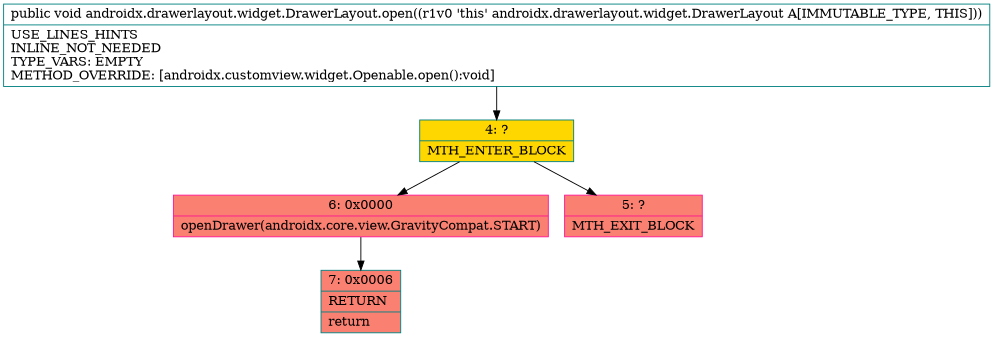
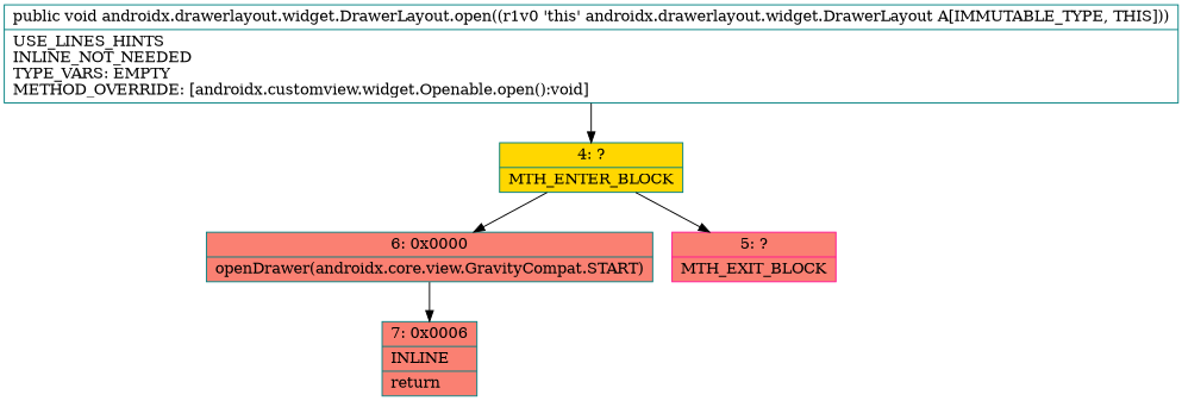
  digraph {
    node [color=teal fillcolor=salmon shape=record style=filled]
    n1 [fillcolor=gold label="{4\:\ ?|MTH_ENTER_BLOCK\l}"]
-   n2 [color=deeppink label="{6\:\ 0x0000|openDrawer(androidx.core.view.GravityCompat.START)\l}"]
+   n2 [label="{6\:\ 0x0000|openDrawer(androidx.core.view.GravityCompat.START)\l}"]
    n3 [color=deeppink label="{5\:\ ?|MTH_EXIT_BLOCK\l}"]
-   n4 [label="{7\:\ 0x0006|RETURN\l|return\l}"]
+   n4 [label="{7\:\ 0x0006|INLINE\l|return\l}"]
    n5 [fillcolor=white label="{public void androidx.drawerlayout.widget.DrawerLayout.open((r1v0 'this' androidx.drawerlayout.widget.DrawerLayout A[IMMUTABLE_TYPE, THIS]))  | USE_LINES_HINTS\lINLINE_NOT_NEEDED\lTYPE_VARS: EMPTY\lMETHOD_OVERRIDE: [androidx.customview.widget.Openable.open():void]\l}"]
    n1 -> n2
    n1 -> n3
    n2 -> n4
    n5 -> n1
  }
